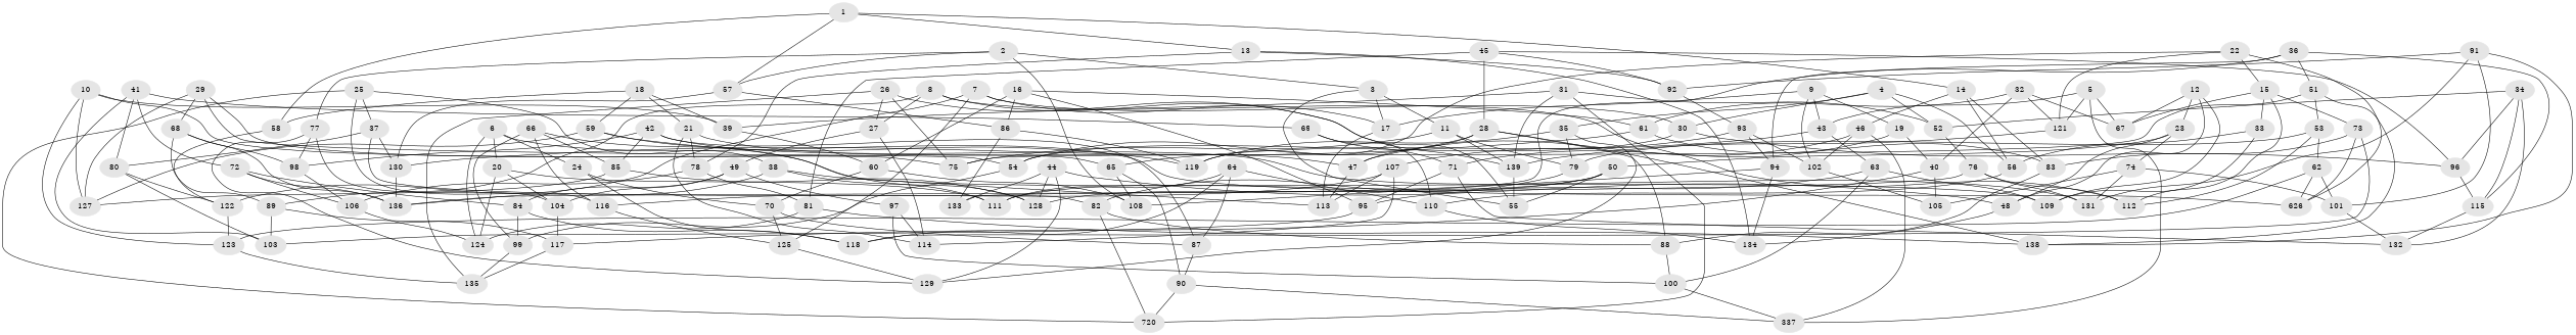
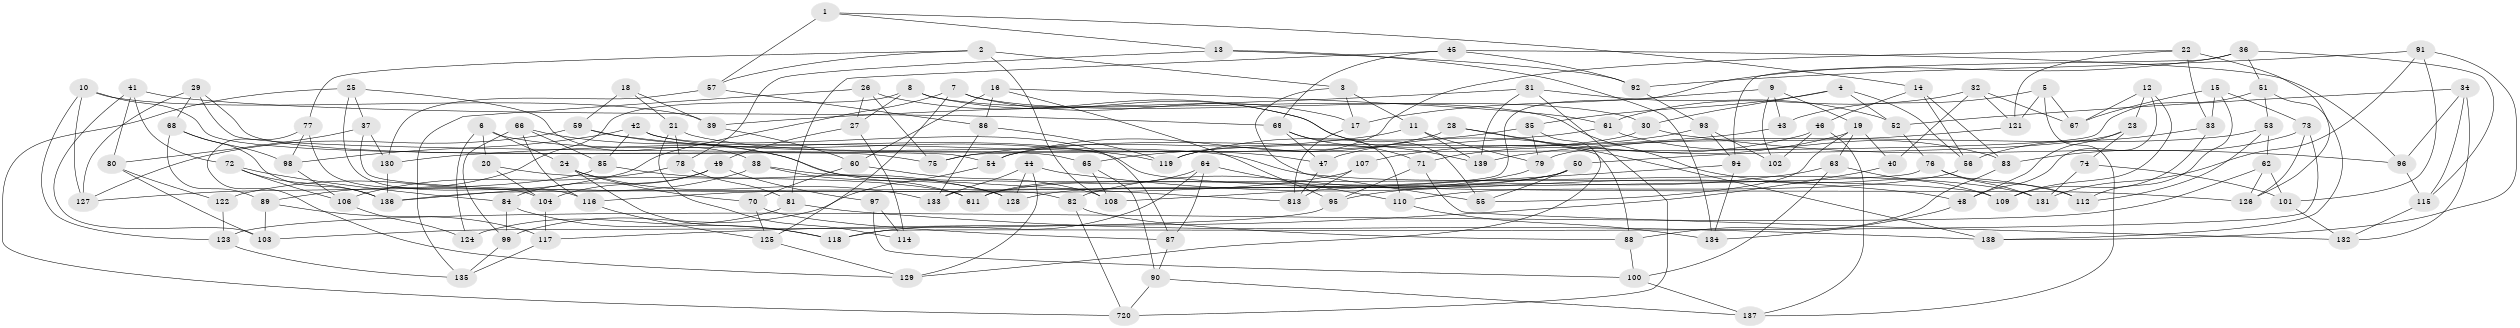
  graph {
    node [color=gray90 style=filled]
    1
    13
    14
    57
-   58
    78
    92
    134
    56
    46
    83
    86
    130
    122
    2
    3
    77
    108
    11
    17
    55
    104
    129
    98
    75
    79
    139
-   113
+   113 [label=813]
    4
    30
    35
    52
    54
    96
    119
    76
    110
    5
    43
    67
    121
-   137 [label=337]
+   137
    65
    63
    6
    20
    24
    124
-   126 [label=626]
-   111
+   126
+   111 [label=611]
    70
    118
    133
    7
    125
    123
    8
    27
    89
    112
    114
    49
    117
    103
    9
    19
    102
    40
    71
-   105
    10
    39
    127
    60
    135
    82
    12
    23
    48
    109
    50
    74
    81
    106
    93
    47
    88
    15
    33
    73
    16
    61
    95
    18
    21
    59
    128
    132
    22
    131
    101
    87
    25
    37
    38
    116
    n107 [label=720]
    80
    136
    26
    84
    97
    28
    138
    99
    100
    29
    68
    90
    115
    31
    32
    34
    36
    51
    94
    53
    41
    69
    72
    42
    85
    44
    45
    62
    64
    66
    91
    107
    1 -- 13
    1 -- 14
    1 -- 57
-   1 -- 58
    13 -- 78
    13 -- 92
    13 -- 134
    14 -- 56
    14 -- 46
    14 -- 83
    57 -- 86
    57 -- 130
-   58 -- 122
    78 -- 81
    78 -- 106
    92 -- 93
    56 -- 110
    46 -- 137
    46 -- 102
    46 -- 47
    83 -- 88
    86 -- 119
    86 -- 133
    130 -- 136
    122 -- 123
    2 -- 57
    2 -- 3
    2 -- 77
    2 -- 108
    3 -- 11
    3 -- 17
    3 -- 55
    77 -- 104
    77 -- 129
    77 -- 98
    11 -- 75
    11 -- 79
    11 -- 139
    17 -- 113
    104 -- 117
    98 -- 106
    79 -- 82
    4 -- 56
    4 -- 30
    4 -- 35
    4 -- 52
    30 -- 54
    30 -- 96
    35 -- 129
    35 -- 79
    35 -- 119
    52 -- 76
    54 -- 99
    96 -- 115
    76 -- 112
    76 -- 131
    76 -- 136
    110 -- 134
    5 -- 43
    5 -- 67
    5 -- 121
    5 -- 137
    43 -- 65
-   43 -- 63
+   19 -- 63
    121 -- 139
    65 -- 108
    65 -- 90
    63 -- 109
    63 -- 95
    63 -- 100
    6 -- 20
    6 -- 24
    6 -- 124
    6 -- 126
    20 -- 104
-   20 -- 124
    20 -- 111
    24 -- 70
    24 -- 118
+   24 -- 133
    70 -- 125
    70 -- 87
    7 -- 122
    7 -- 17
    7 -- 30
    7 -- 125
    125 -- 129
    123 -- 135
    8 -- 55
    8 -- 27
    8 -- 89
    8 -- 112
    27 -- 114
    27 -- 49
    89 -- 117
    89 -- 103
    49 -- 104
    49 -- 84
    49 -- 97
    117 -- 135
    9 -- 17
    9 -- 43
    9 -- 19
    9 -- 102
-   139 -- 55
+   19 -- 55
    19 -- 40
    19 -- 71
-   102 -- 105
    40 -- 117
-   40 -- 105
    71 -- 95
    71 -- 132
    10 -- 75
    10 -- 123
    10 -- 39
    10 -- 127
    39 -- 60
    60 -- 108
    60 -- 70
    82 -- 88
    82 -- n107
    12 -- 67
    12 -- 23
    12 -- 48
    12 -- 109
    23 -- 48
    23 -- 50
    23 -- 74
    48 -- 134
    50 -- 55
    50 -- 111
    50 -- 128
-   74 -- 105
    74 -- 131
    74 -- 101
    81 -- 124
    81 -- 138
    106 -- 124
    93 -- 102
    93 -- 94
    93 -- 107
    47 -- 113
    88 -- 100
    15 -- 67
    15 -- 112
    15 -- 33
    15 -- 73
    33 -- 56
    33 -- 109
    73 -- 83
    73 -- 126
    73 -- 118
    16 -- 86
    16 -- 60
    16 -- 61
    16 -- 95
    61 -- 83
    61 -- 130
    95 -- 103
-   18 -- 58
    18 -- 39
    18 -- 21
    18 -- 59
    21 -- 78
    21 -- 114
    21 -- 47
    59 -- 119
    59 -- 127
    59 -- 128
    22 -- 119
    22 -- 121
    22 -- 126
-   22 -- 15
+   22 -- 33
    101 -- 132
    87 -- 90
    25 -- 37
    25 -- 38
    25 -- 116
    25 -- n107
    37 -- 130
    37 -- 82
    37 -- 80
    38 -- 113
    38 -- 111
    38 -- 136
    116 -- 125
    80 -- 122
    80 -- 103
    26 -- 75
    26 -- 139
    26 -- 27
    26 -- 135
    84 -- 118
    84 -- 99
    97 -- 114
    97 -- 100
    28 -- 54
-   28 -- 47
+   69 -- 47
    28 -- 88
    28 -- 138
    99 -- 135
    100 -- 137
    29 -- 54
    29 -- 65
    29 -- 127
    29 -- 68
    68 -- 98
    68 -- 89
    68 -- 136
    90 -- 137
    90 -- n107
    115 -- 132
    31 -- 139
    31 -- 52
    31 -- 39
    31 -- n107
    32 -- 67
    32 -- 121
    32 -- 40
    32 -- 61
    34 -- 52
    34 -- 96
    34 -- 132
    34 -- 115
    36 -- 133
    36 -- 115
    36 -- 51
    36 -- 94
    51 -- 75
    51 -- 138
    51 -- 53
    94 -- 134
    94 -- 108
    53 -- 79
    53 -- 112
    53 -- 62
    41 -- 103
    41 -- 80
    41 -- 69
    41 -- 72
    69 -- 110
    69 -- 71
    72 -- 106
    72 -- 136
    72 -- 84
    42 -- 98
    42 -- 131
    42 -- 87
    42 -- 85
    85 -- 127
    85 -- 128
    44 -- 129
    44 -- 133
    44 -- 48
    44 -- 128
    45 -- 92
    45 -- 96
    45 -- 81
-   45 -- 28
+   45 -- 69
    62 -- 126
    62 -- 123
    62 -- 101
    64 -- 110
    64 -- 111
    64 -- 118
    64 -- 87
    66 -- 109
    66 -- 116
    66 -- 99
    66 -- 85
    91 -- 92
    91 -- 131
    91 -- 101
    91 -- 138
    107 -- 113
-   107 -- 114
    107 -- 116
  }
